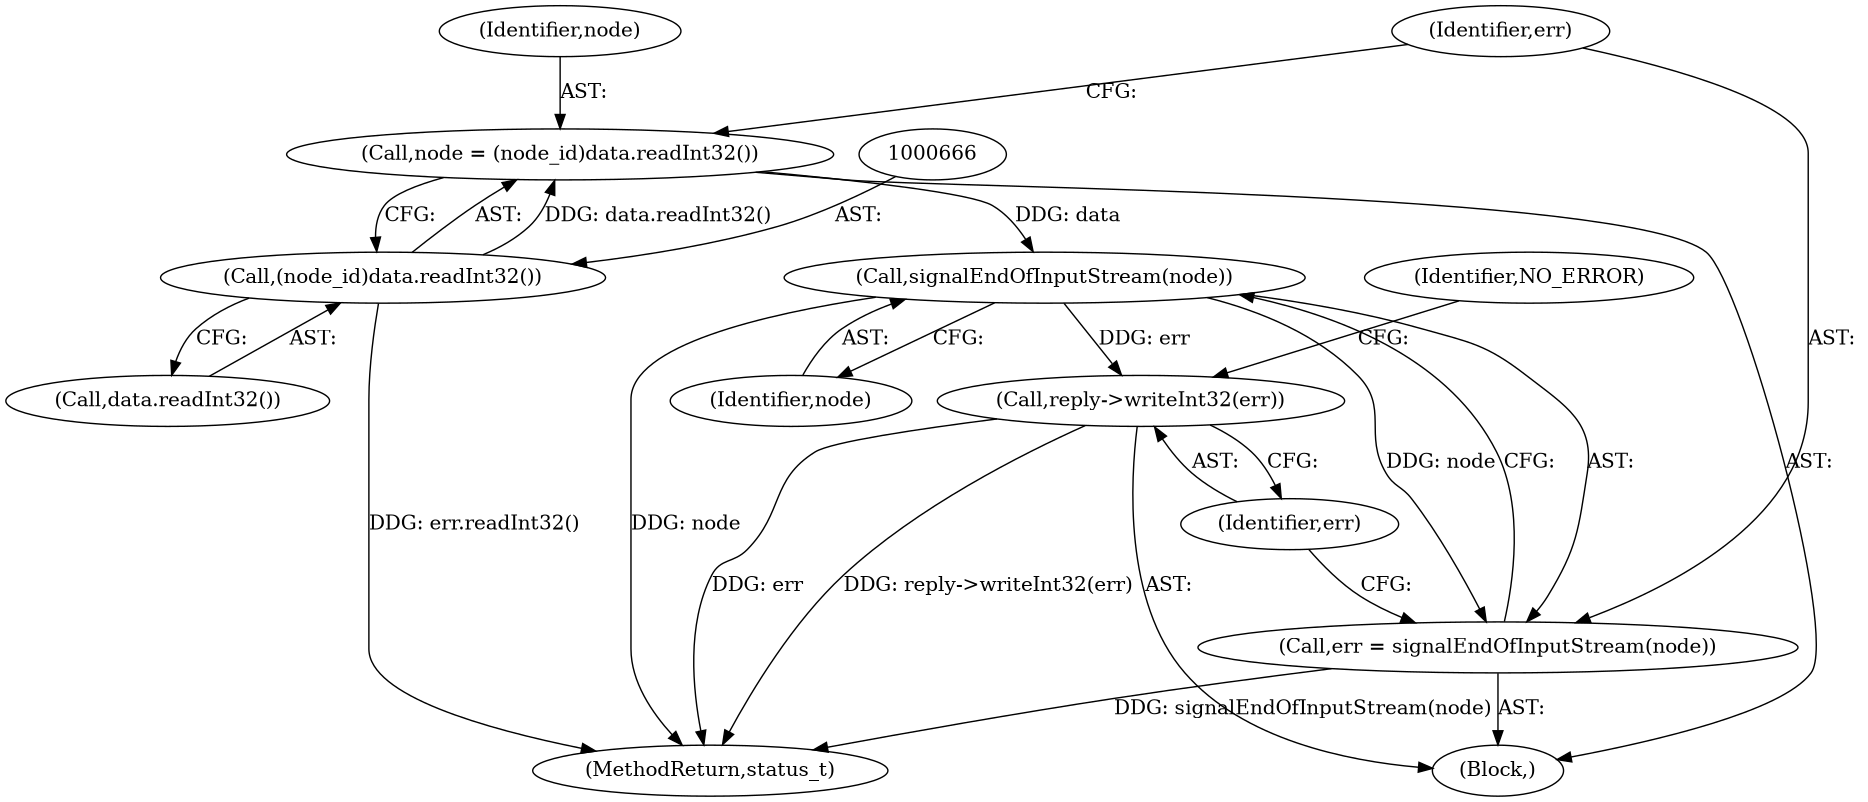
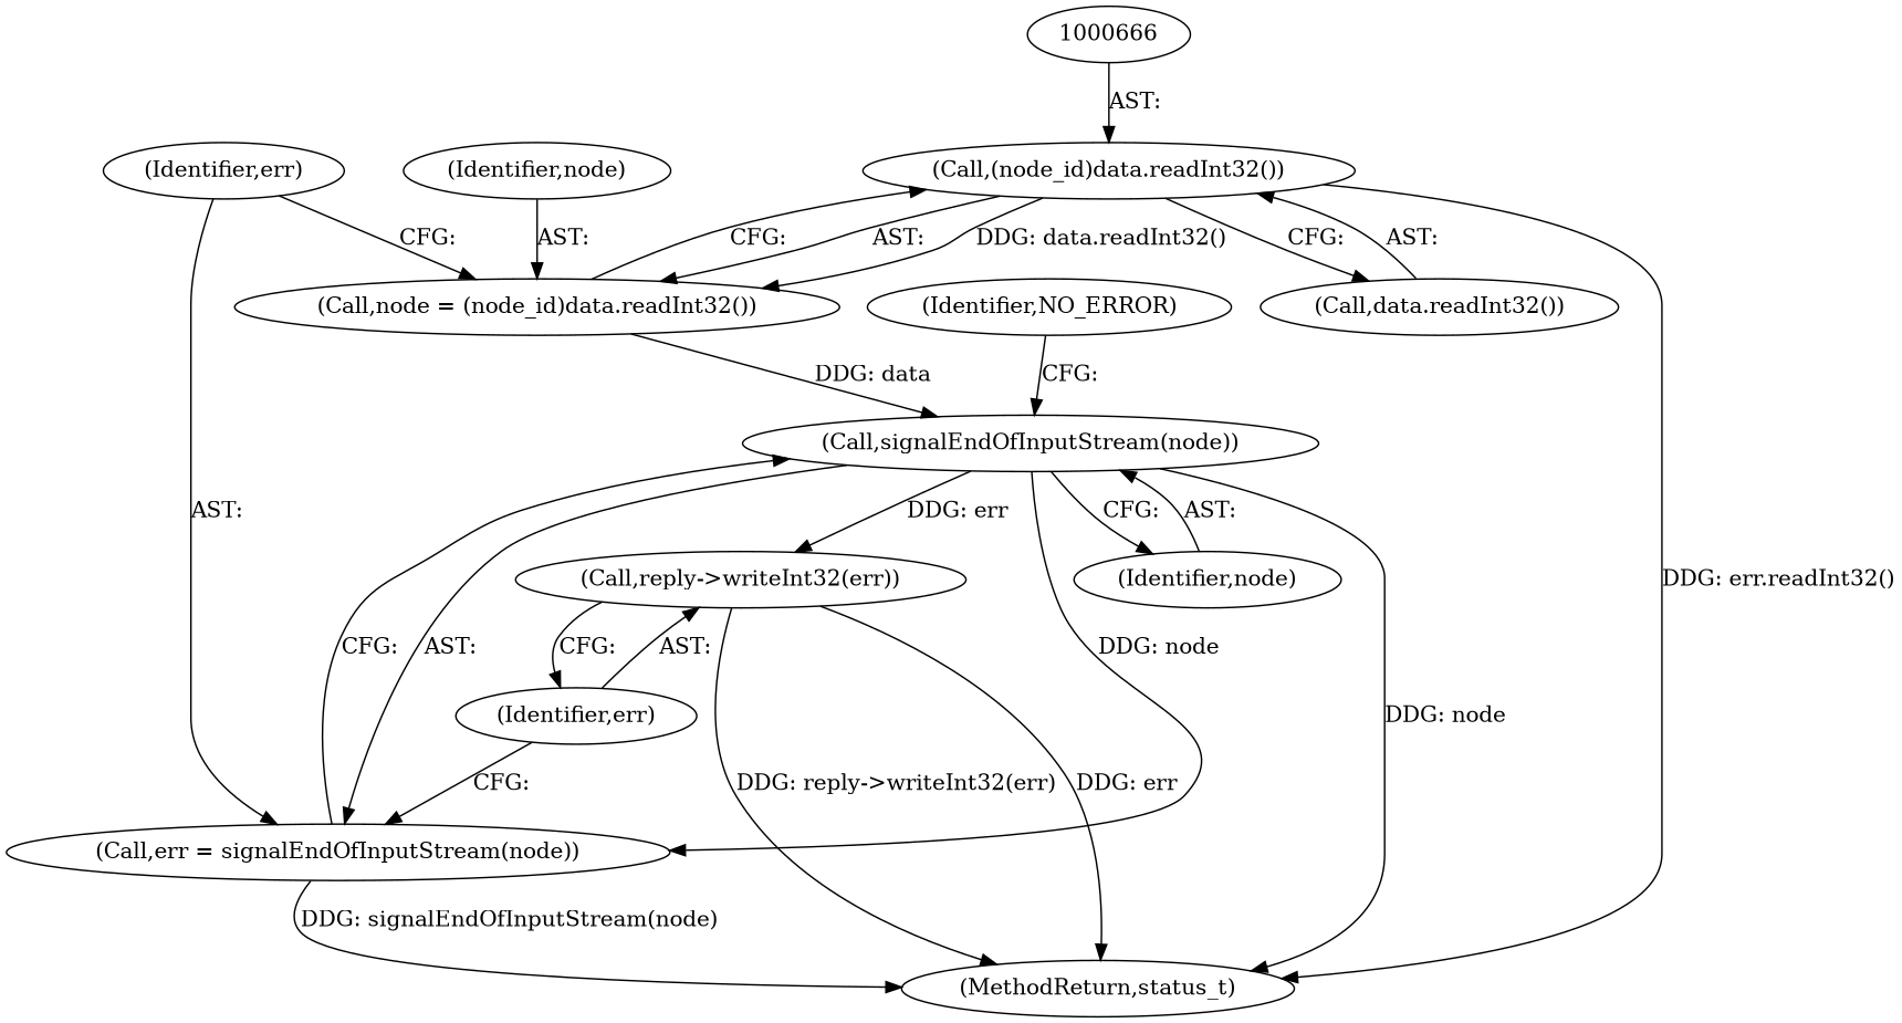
  digraph {
    n1 [label="(Call,signalEndOfInputStream(node))"]
    n2 [label="(Call,err = signalEndOfInputStream(node))"]
    n3 [label="(Identifier,node)"]
    n4 [label="(MethodReturn,status_t)"]
    n5 [label="(Call,reply->writeInt32(err))"]
-   n6 [label="(Block,)"]
    n7 [label="(Call,node = (node_id)data.readInt32())"]
    n8 [label="(Call,(node_id)data.readInt32())"]
    n9 [label="(Call,data.readInt32())"]
    n10 [label="(Identifier,err)"]
    n11 [label="(Identifier,NO_ERROR)"]
    n12 [label="(Identifier,node)"]
    n13 [label="(Identifier,err)"]
    1000666
    n1 -> n2 [label="AST: "]
    n1 -> n2 [label="DDG: node"]
    n1 -> n3 [label="CFG: "]
    n1 -> n4 [label="DDG: node"]
    n1 -> n5 [label="DDG: err"]
    n2 -> n1 [label="CFG: "]
    n2 -> n4 [label="DDG: signalEndOfInputStream(node)"]
-   n2 -> n6 [label="AST: "]
    n3 -> n1 [label="AST: "]
    n5 -> n4 [label="DDG: err"]
    n5 -> n4 [label="DDG: reply->writeInt32(err)"]
-   n5 -> n6 [label="AST: "]
    n5 -> n10 [label="CFG: "]
    n7 -> n1 [label="DDG: data"]
-   n7 -> n6 [label="AST: "]
    n7 -> n8 [label="CFG: "]
    n8 -> n4 [label="DDG: err.readInt32()"]
    n8 -> n7 [label="AST: "]
    n8 -> n7 [label="DDG: data.readInt32()"]
    n8 -> n9 [label="CFG: "]
    n9 -> n8 [label="AST: "]
    n10 -> n2 [label="CFG: "]
    n10 -> n5 [label="AST: "]
-   n11 -> n5 [label="CFG: "]
+   n11 -> n1 [label="CFG: "]
    n12 -> n7 [label="AST: "]
    n13 -> n2 [label="AST: "]
    n13 -> n7 [label="CFG: "]
    1000666 -> n8 [label="AST: "]
  }
